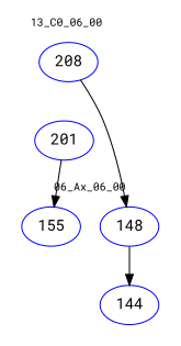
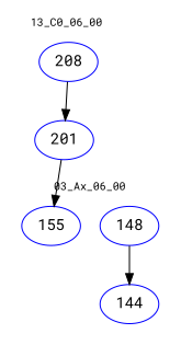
  digraph {
    fontname="Roboto Mono"
    node [color=blue fontname="Roboto Mono"]
    edge [color=black fontname="Roboto Mono"]
    n1 [label=148]
    n2 [label=144]
    n3 [label=155]
    n4 [label=208]
    n5 [label=201]
    subgraph cluster_1 {
      color=white
      fontsize=10
-     label="06_Ax_06_00"
+     label="03_Ax_06_00"
      n1
      n2
      n3
    }
    subgraph cluster_2 {
      color=white
      fontsize=10
      label="13_C0_06_00"
      n4
      n5
    }
    n1 -> n2
-   n4 -> n1
+   n4 -> n5
    n5 -> n3
  }
